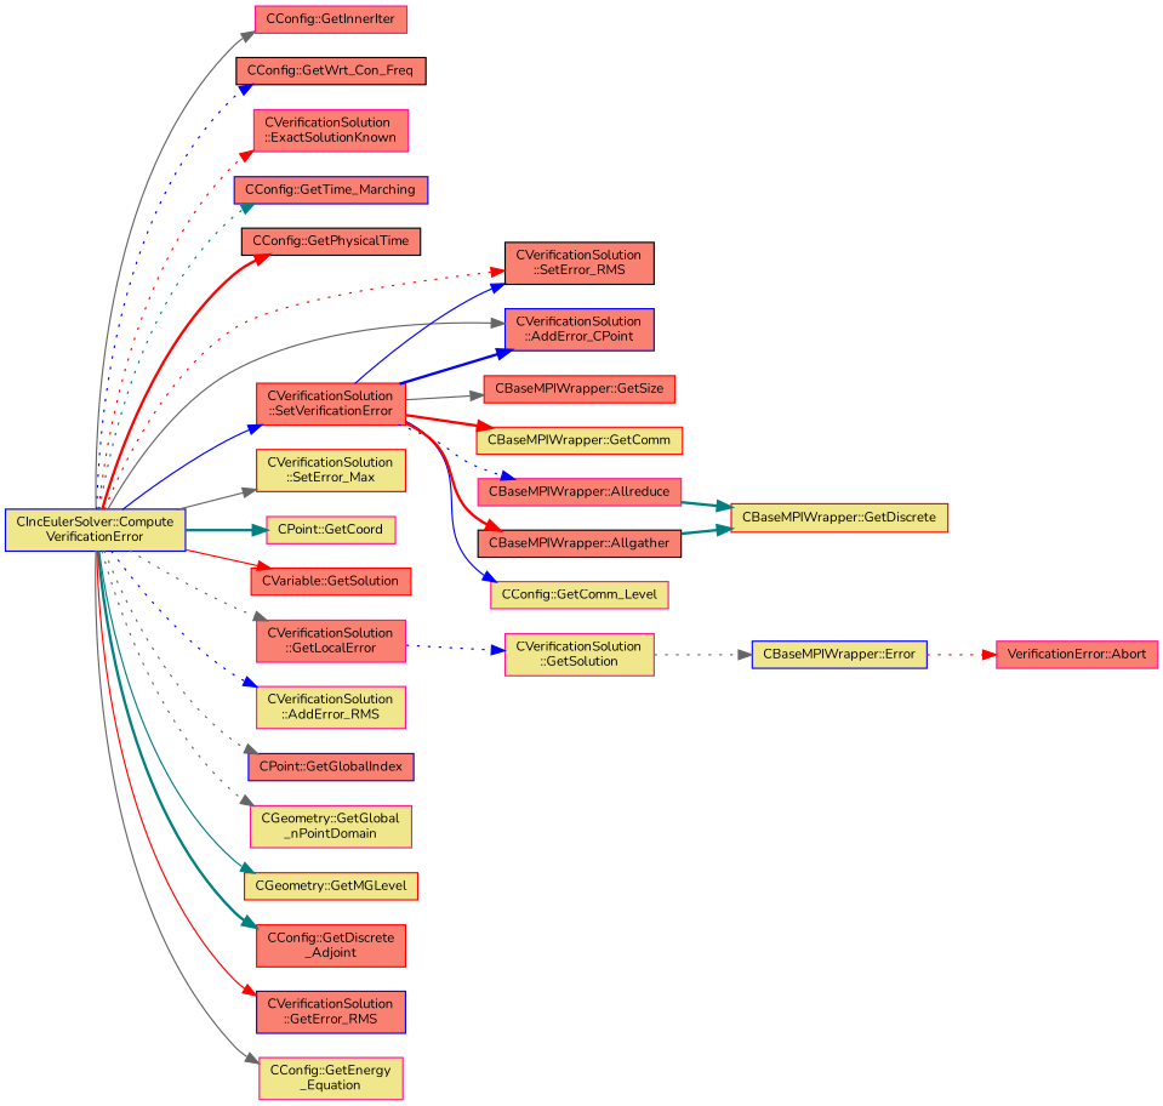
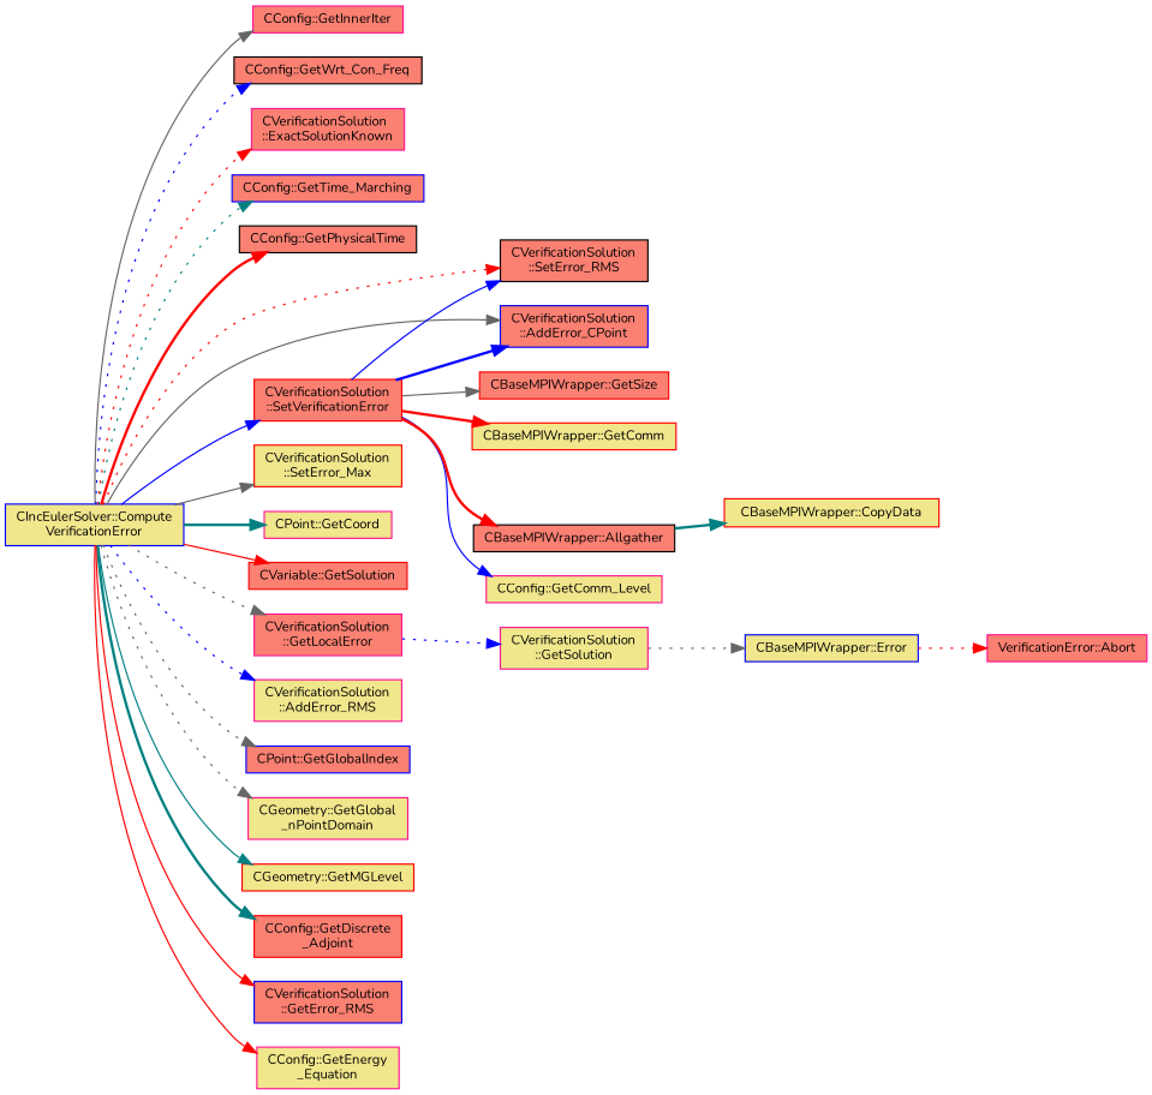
  digraph {
    fontname=Nunito
    rankdir=LR
    node [color=deeppink fillcolor=salmon fontname=Nunito fontsize=10 shape=record style=filled]
    edge [color=red fontname=Nunito fontsize=10 labelfontname=Helvetica labelfontsize=10 style=dotted]
    n1 [color=blue fillcolor=khaki fontcolor=black height=0.2 label="CIncEulerSolver::Compute\lVerificationError" width=0.4]
    n2 [height=0.2 label="CConfig::GetInnerIter" width=0.4]
    n3 [color=black height=0.2 label="CConfig::GetWrt_Con_Freq" width=0.4]
    n4 [height=0.2 label="CVerificationSolution\l::ExactSolutionKnown" width=0.4]
    n5 [color=blue height=0.2 label="CConfig::GetTime_Marching" width=0.4]
    n6 [color=black height=0.2 label="CConfig::GetPhysicalTime" width=0.4]
    n7 [color=black height=0.2 label="CVerificationSolution\l::SetError_RMS" width=0.4]
    n8 [color=red fillcolor=khaki height=0.2 label="CVerificationSolution\l::SetError_Max" width=0.4]
    n9 [fillcolor=khaki height=0.2 label="CPoint::GetCoord" width=0.4]
    n10 [color=red height=0.2 label="CVariable::GetSolution" width=0.4]
    n11 [height=0.2 label="CVerificationSolution\l::GetLocalError" width=0.4]
    n12 [fillcolor=khaki height=0.2 label="CVerificationSolution\l::AddError_RMS" width=0.4]
    n13 [color=blue height=0.2 label="CVerificationSolution\l::AddError_CPoint" width=0.4]
    n14 [color=blue height=0.2 label="CPoint::GetGlobalIndex" width=0.4]
    n15 [color=red height=0.2 label="CVerificationSolution\l::SetVerificationError" width=0.4]
    n16 [fillcolor=khaki height=0.2 label="CGeometry::GetGlobal\l_nPointDomain" width=0.4]
    n17 [color=red fillcolor=khaki height=0.2 label="CGeometry::GetMGLevel" width=0.4]
    n18 [color=red height=0.2 label="CConfig::GetDiscrete\l_Adjoint" width=0.4]
    n19 [color=blue height=0.2 label="CVerificationSolution\l::GetError_RMS" width=0.4]
    n20 [fillcolor=khaki height=0.2 label="CConfig::GetEnergy\l_Equation" width=0.4]
    n21 [fillcolor=khaki height=0.2 label="CVerificationSolution\l::GetSolution" width=0.4]
    n22 [fillcolor=khaki height=0.2 label="CConfig::GetComm_Level" width=0.4]
    n23 [color=red height=0.2 label="CBaseMPIWrapper::GetSize" width=0.4]
    n24 [color=red fillcolor=khaki height=0.2 label="CBaseMPIWrapper::GetComm" width=0.4]
-   n25 [height=0.2 label="CBaseMPIWrapper::Allreduce" width=0.4]
    n26 [color=black height=0.2 label="CBaseMPIWrapper::Allgather" width=0.4]
    n27 [color=blue fillcolor=khaki height=0.2 label="CBaseMPIWrapper::Error" width=0.4]
    n28 [height=0.2 label="VerificationError::Abort" width=0.4]
-   n29 [color=red fillcolor=khaki height=0.2 label="CBaseMPIWrapper::GetDiscrete" width=0.4]
+   n29 [color=red fillcolor=khaki height=0.2 label="CBaseMPIWrapper::CopyData" width=0.4]
    n1 -> n2 [color=gray40 style=solid]
    n1 -> n3 [color=blue]
    n1 -> n4
    n1 -> n5 [color=teal]
    n1 -> n6 [style=bold]
    n1 -> n7
    n1 -> n8 [color=gray40 style=solid]
    n1 -> n9 [color=teal style=bold]
    n1 -> n10 [style=solid]
    n1 -> n11 [color=gray40]
    n1 -> n12 [color=blue]
    n1 -> n13 [color=gray40 style=solid]
    n1 -> n14 [color=gray40]
    n1 -> n15 [color=blue style=solid]
    n1 -> n16 [color=gray40]
    n1 -> n17 [color=teal style=solid]
    n1 -> n18 [color=teal style=bold]
    n1 -> n19 [style=solid]
-   n1 -> n20 [color=gray40 style=solid]
+   n1 -> n20 [style=solid]
    n11 -> n21 [color=blue]
    n15 -> n7 [color=blue style=solid]
    n15 -> n13 [color=blue style=bold]
    n15 -> n22 [color=blue style=solid]
    n15 -> n23 [color=gray40 style=solid]
    n15 -> n24 [style=bold]
-   n15 -> n25 [color=blue]
    n15 -> n26 [style=bold]
    n21 -> n27 [color=gray40]
-   n25 -> n29 [color=teal style=bold]
    n26 -> n29 [color=teal style=bold]
    n27 -> n28
  }
